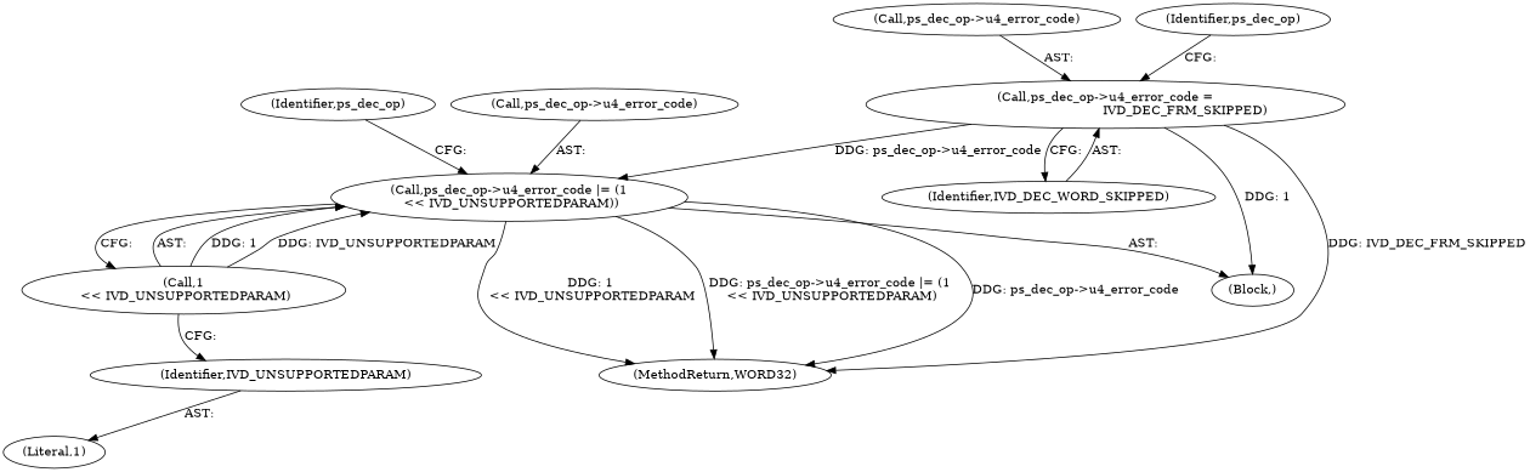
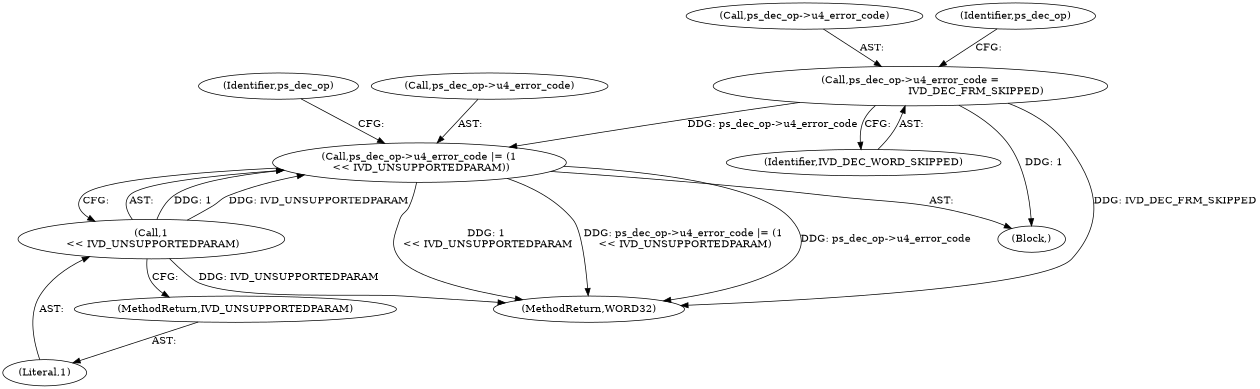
  digraph {
    n1 [label="(Call,ps_dec_op->u4_error_code |= (1\n << IVD_UNSUPPORTEDPARAM))"]
    n2 [label="(Call,1\n << IVD_UNSUPPORTEDPARAM)"]
    n3 [label="(Block,)"]
    n4 [label="(MethodReturn,WORD32)"]
-   n5 [label="(Identifier,IVD_UNSUPPORTEDPARAM)"]
+   n5 [label="(MethodReturn,IVD_UNSUPPORTEDPARAM)"]
    n6 [label="(Call,ps_dec_op->u4_error_code =\n                                        IVD_DEC_FRM_SKIPPED)"]
    n7 [label="(Identifier,IVD_DEC_WORD_SKIPPED)"]
    n8 [label="(Literal,1)"]
    n9 [label="(Call,ps_dec_op->u4_error_code)"]
    n10 [label="(Identifier,ps_dec_op)"]
    n11 [label="(Call,ps_dec_op->u4_error_code)"]
    n12 [label="(Identifier,ps_dec_op)"]
    n1 -> n2 [label="CFG: "]
    n1 -> n3 [label="AST: "]
    n1 -> n4 [label="DDG: ps_dec_op->u4_error_code"]
    n1 -> n4 [label="DDG: 1\n << IVD_UNSUPPORTEDPARAM"]
    n1 -> n4 [label="DDG: ps_dec_op->u4_error_code |= (1\n << IVD_UNSUPPORTEDPARAM)"]
    n2 -> n1 [label="AST: "]
    n2 -> n1 [label="DDG: 1"]
    n2 -> n1 [label="DDG: IVD_UNSUPPORTEDPARAM"]
+   n2 -> n4 [label="DDG: IVD_UNSUPPORTEDPARAM"]
    n2 -> n5 [label="CFG: "]
    n5 -> n8 [label="AST: "]
    n6 -> n1 [label="DDG: ps_dec_op->u4_error_code"]
    n6 -> n3 [label="DDG: 1"]
    n6 -> n4 [label="DDG: IVD_DEC_FRM_SKIPPED"]
    n6 -> n7 [label="CFG: "]
    n7 -> n6 [label="AST: "]
+   n8 -> n2 [label="AST: "]
    n9 -> n6 [label="AST: "]
    n10 -> n1 [label="CFG: "]
    n11 -> n1 [label="AST: "]
    n12 -> n6 [label="CFG: "]
  }
